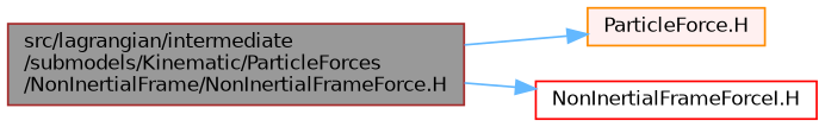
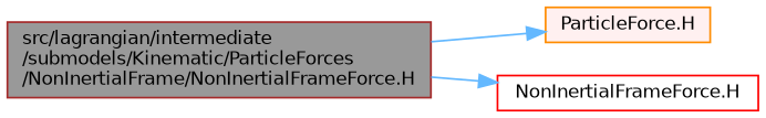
  digraph {
    rankdir=LR
    node [fontname=Helvetica fontsize=10 shape=box style=filled]
    edge [color=steelblue1 fontname=Helvetica fontsize=10 labelfontname=Helvetica labelfontsize=10 style=solid]
    n1 [color=brown fillcolor=grey60 fontcolor=black height=0.2 label="src/lagrangian/intermediate\l/submodels/Kinematic/ParticleForces\l/NonInertialFrame/NonInertialFrameForce.H" width=0.4]
    n2 [color=darkorange fillcolor="#FFF0F0" height=0.2 label="ParticleForce.H" width=0.4]
-   n3 [color=red fillcolor=white height=0.2 label="NonInertialFrameForceI.H" width=0.4]
+   n3 [color=red fillcolor=white height=0.2 label="NonInertialFrameForce.H" width=0.4]
    n1 -> n2
    n1 -> n3
  }
